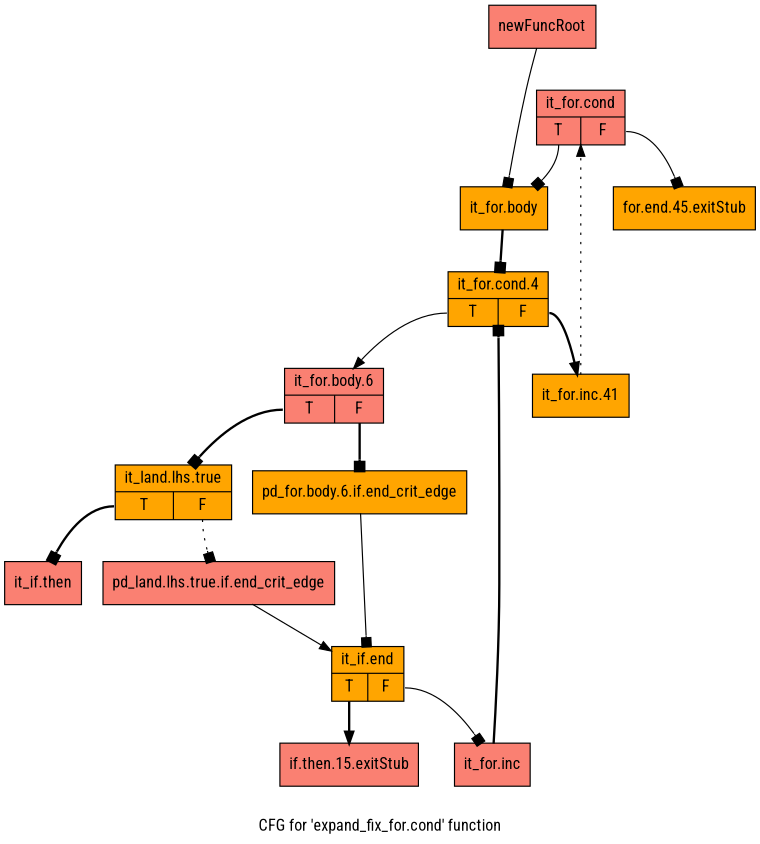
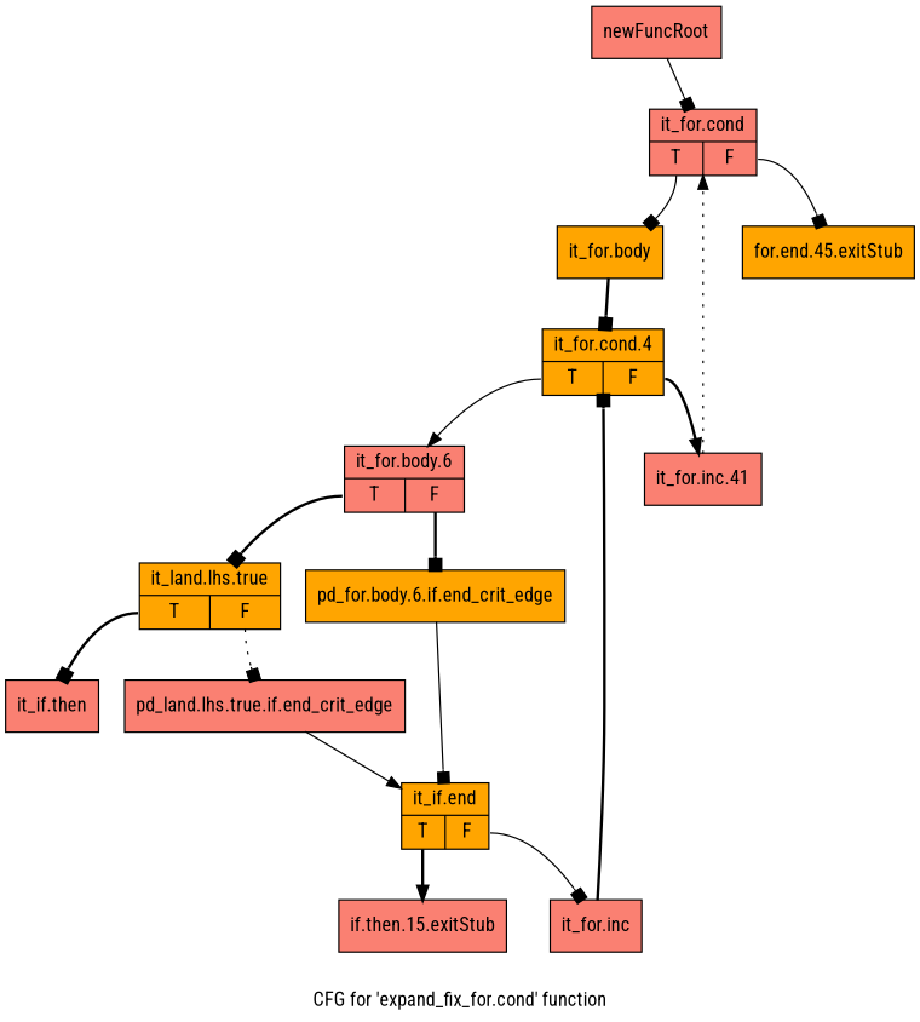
  digraph {
    fontname="Roboto Condensed"
    label="CFG for 'expand_fix_for.cond' function"
    node [fillcolor=salmon fontname="Roboto Condensed" shape=record style=filled]
    edge [arrowhead=box fontname="Roboto Condensed" style=solid]
    n1 [label="{newFuncRoot}"]
    n2 [label="{it_for.cond|{<s0>T|<s1>F}}"]
    n3 [fillcolor=orange label="{for.end.45.exitStub}"]
    n4 [fillcolor=orange label="{it_for.body}"]
    n5 [fillcolor=orange label="{it_for.cond.4|{<s0>T|<s1>F}}"]
    n6 [label="{if.then.15.exitStub}"]
    n7 [label="{it_for.body.6|{<s0>T|<s1>F}}"]
-   n8 [fillcolor=orange label="{it_for.inc.41}"]
+   n8 [label="{it_for.inc.41}"]
    n9 [fillcolor=orange label="{it_land.lhs.true|{<s0>T|<s1>F}}"]
    n10 [fillcolor=orange label="{pd_for.body.6.if.end_crit_edge}"]
    n11 [label="{it_if.then}"]
    n12 [label="{pd_land.lhs.true.if.end_crit_edge}"]
    n13 [fillcolor=orange label="{it_if.end|{<s0>T|<s1>F}}"]
    n14 [label="{it_for.inc}"]
-   n1 -> n4
+   n1 -> n2
    n2 -> n3 [tailport=s1]
    n2 -> n4 [tailport=s0]
    n4 -> n5 [style=bold]
    n5 -> n7 [arrowhead=normal tailport=s0]
    n5 -> n8 [arrowhead=normal style=bold tailport=s1]
    n7 -> n9 [style=bold tailport=s0]
    n7 -> n10 [style=bold tailport=s1]
    n8 -> n2 [arrowhead=normal style=dotted]
    n9 -> n11 [style=bold tailport=s0]
    n9 -> n12 [style=dotted tailport=s1]
    n10 -> n13
    n12 -> n13 [arrowhead=normal]
    n13 -> n6 [arrowhead=normal style=bold tailport=s0]
    n13 -> n14 [tailport=s1]
    n14 -> n5 [style=bold]
  }
